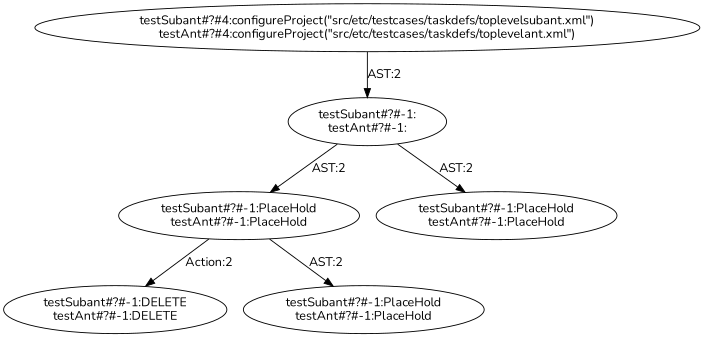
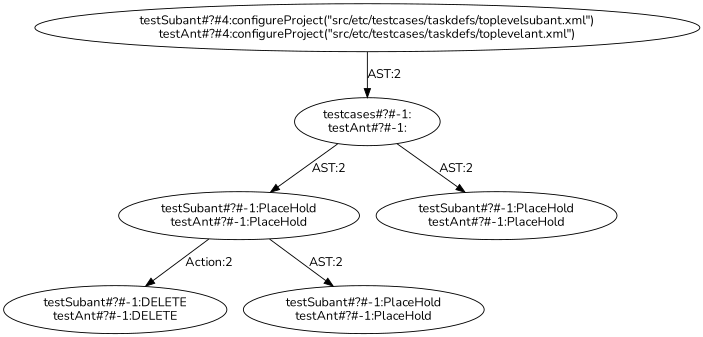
  digraph {
    fontname=Nunito
    node [shape=ellipse fontname=Nunito]
    edge [fontname=Nunito]
    n1 [label="testSubant#?#-1:DELETE\ntestAnt#?#-1:DELETE"]
    n2 [label="testSubant#?#-1:PlaceHold\ntestAnt#?#-1:PlaceHold"]
    n3 [label="testSubant#?#-1:PlaceHold\ntestAnt#?#-1:PlaceHold"]
-   n4 [label="testSubant#?#-1:\ntestAnt#?#-1:"]
+   n4 [label="testcases#?#-1:\ntestAnt#?#-1:"]
    n5 [label="testSubant#?#-1:PlaceHold\ntestAnt#?#-1:PlaceHold"]
    n6 [label="testSubant#?#4:configureProject(\"src/etc/testcases/taskdefs/toplevelsubant.xml\")\ntestAnt#?#4:configureProject(\"src/etc/testcases/taskdefs/toplevelant.xml\")"]
    n2 -> n1 [label="Action:2"]
    n2 -> n3 [label="AST:2"]
    n4 -> n2 [label="AST:2"]
    n4 -> n5 [label="AST:2"]
    n6 -> n4 [label="AST:2"]
  }
